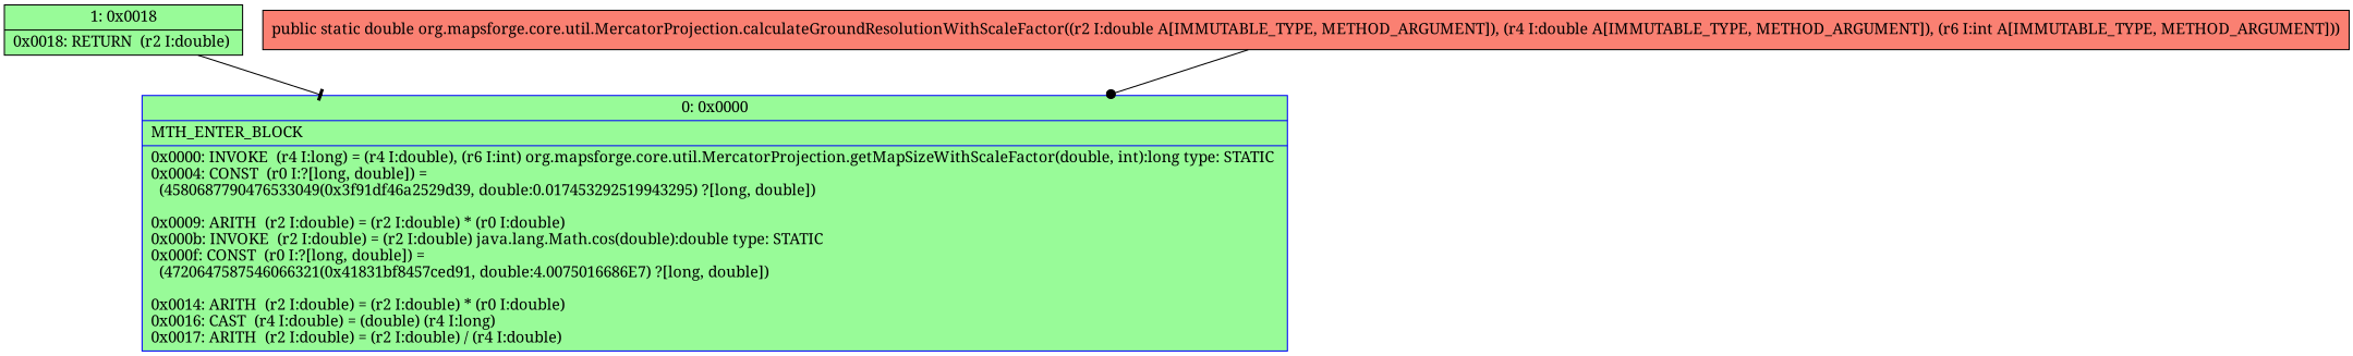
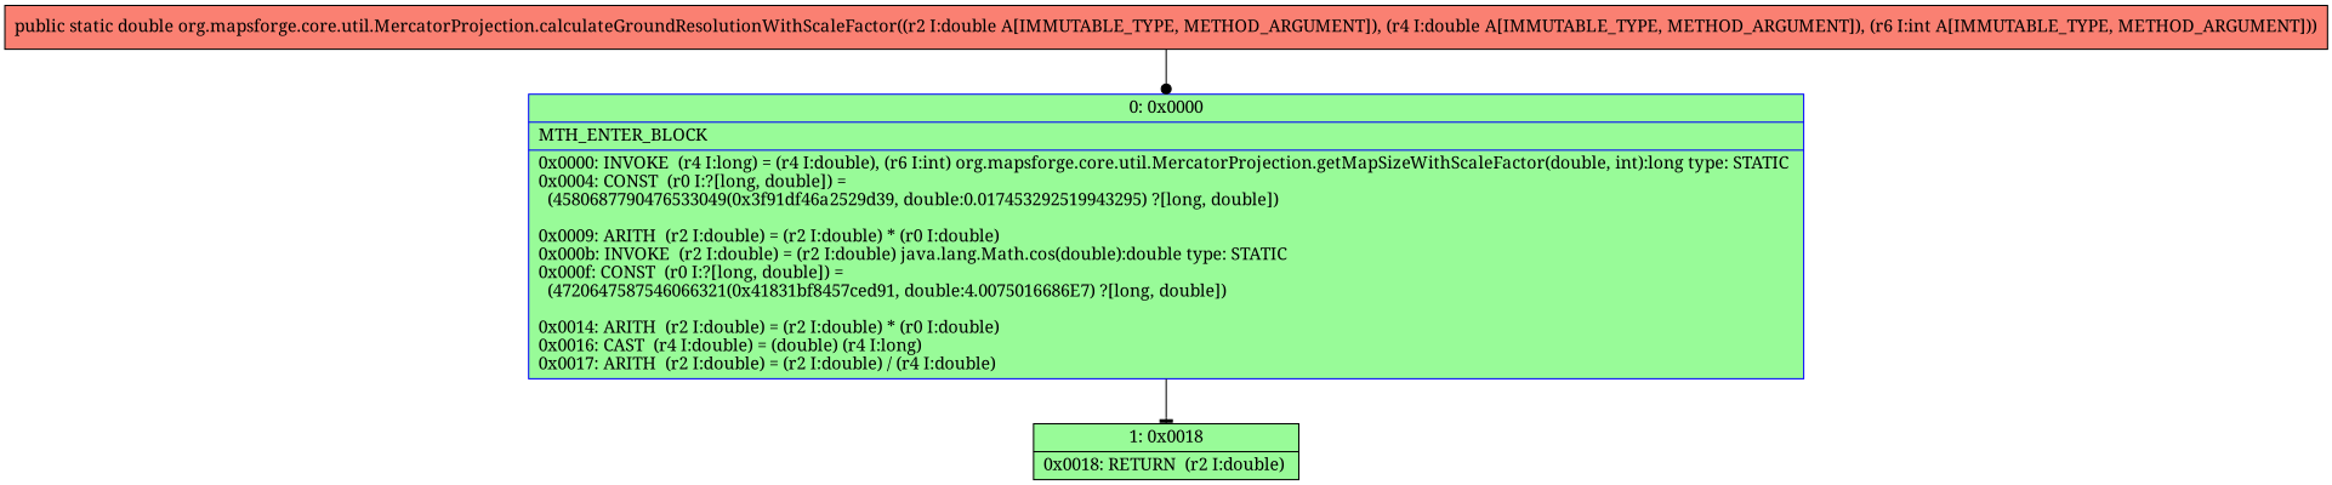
  digraph {
    fontname="Noto Serif"
    node [shape=record style=filled fillcolor=palegreen color=black fontname="Noto Serif"]
    edge [fontname="Noto Serif"]
    n1 [label="{0\:\ 0x0000|MTH_ENTER_BLOCK\l|0x0000: INVOKE  (r4 I:long) = (r4 I:double), (r6 I:int) org.mapsforge.core.util.MercatorProjection.getMapSizeWithScaleFactor(double, int):long type: STATIC \l0x0004: CONST  (r0 I:?[long, double]) = \l  (4580687790476533049(0x3f91df46a2529d39, double:0.017453292519943295) ?[long, double])\l \l0x0009: ARITH  (r2 I:double) = (r2 I:double) * (r0 I:double) \l0x000b: INVOKE  (r2 I:double) = (r2 I:double) java.lang.Math.cos(double):double type: STATIC \l0x000f: CONST  (r0 I:?[long, double]) = \l  (4720647587546066321(0x41831bf8457ced91, double:4.0075016686E7) ?[long, double])\l \l0x0014: ARITH  (r2 I:double) = (r2 I:double) * (r0 I:double) \l0x0016: CAST  (r4 I:double) = (double) (r4 I:long) \l0x0017: ARITH  (r2 I:double) = (r2 I:double) \/ (r4 I:double) \l}" color=blue]
    n2 [label="{1\:\ 0x0018|0x0018: RETURN  (r2 I:double) \l}"]
    n3 [label="{public static double org.mapsforge.core.util.MercatorProjection.calculateGroundResolutionWithScaleFactor((r2 I:double A[IMMUTABLE_TYPE, METHOD_ARGUMENT]), (r4 I:double A[IMMUTABLE_TYPE, METHOD_ARGUMENT]), (r6 I:int A[IMMUTABLE_TYPE, METHOD_ARGUMENT])) }" fillcolor=salmon]
-   n2 -> n1 [arrowhead=tee]
+   n1 -> n2 [arrowhead=tee]
    n3 -> n1 [arrowhead=dot]
  }
